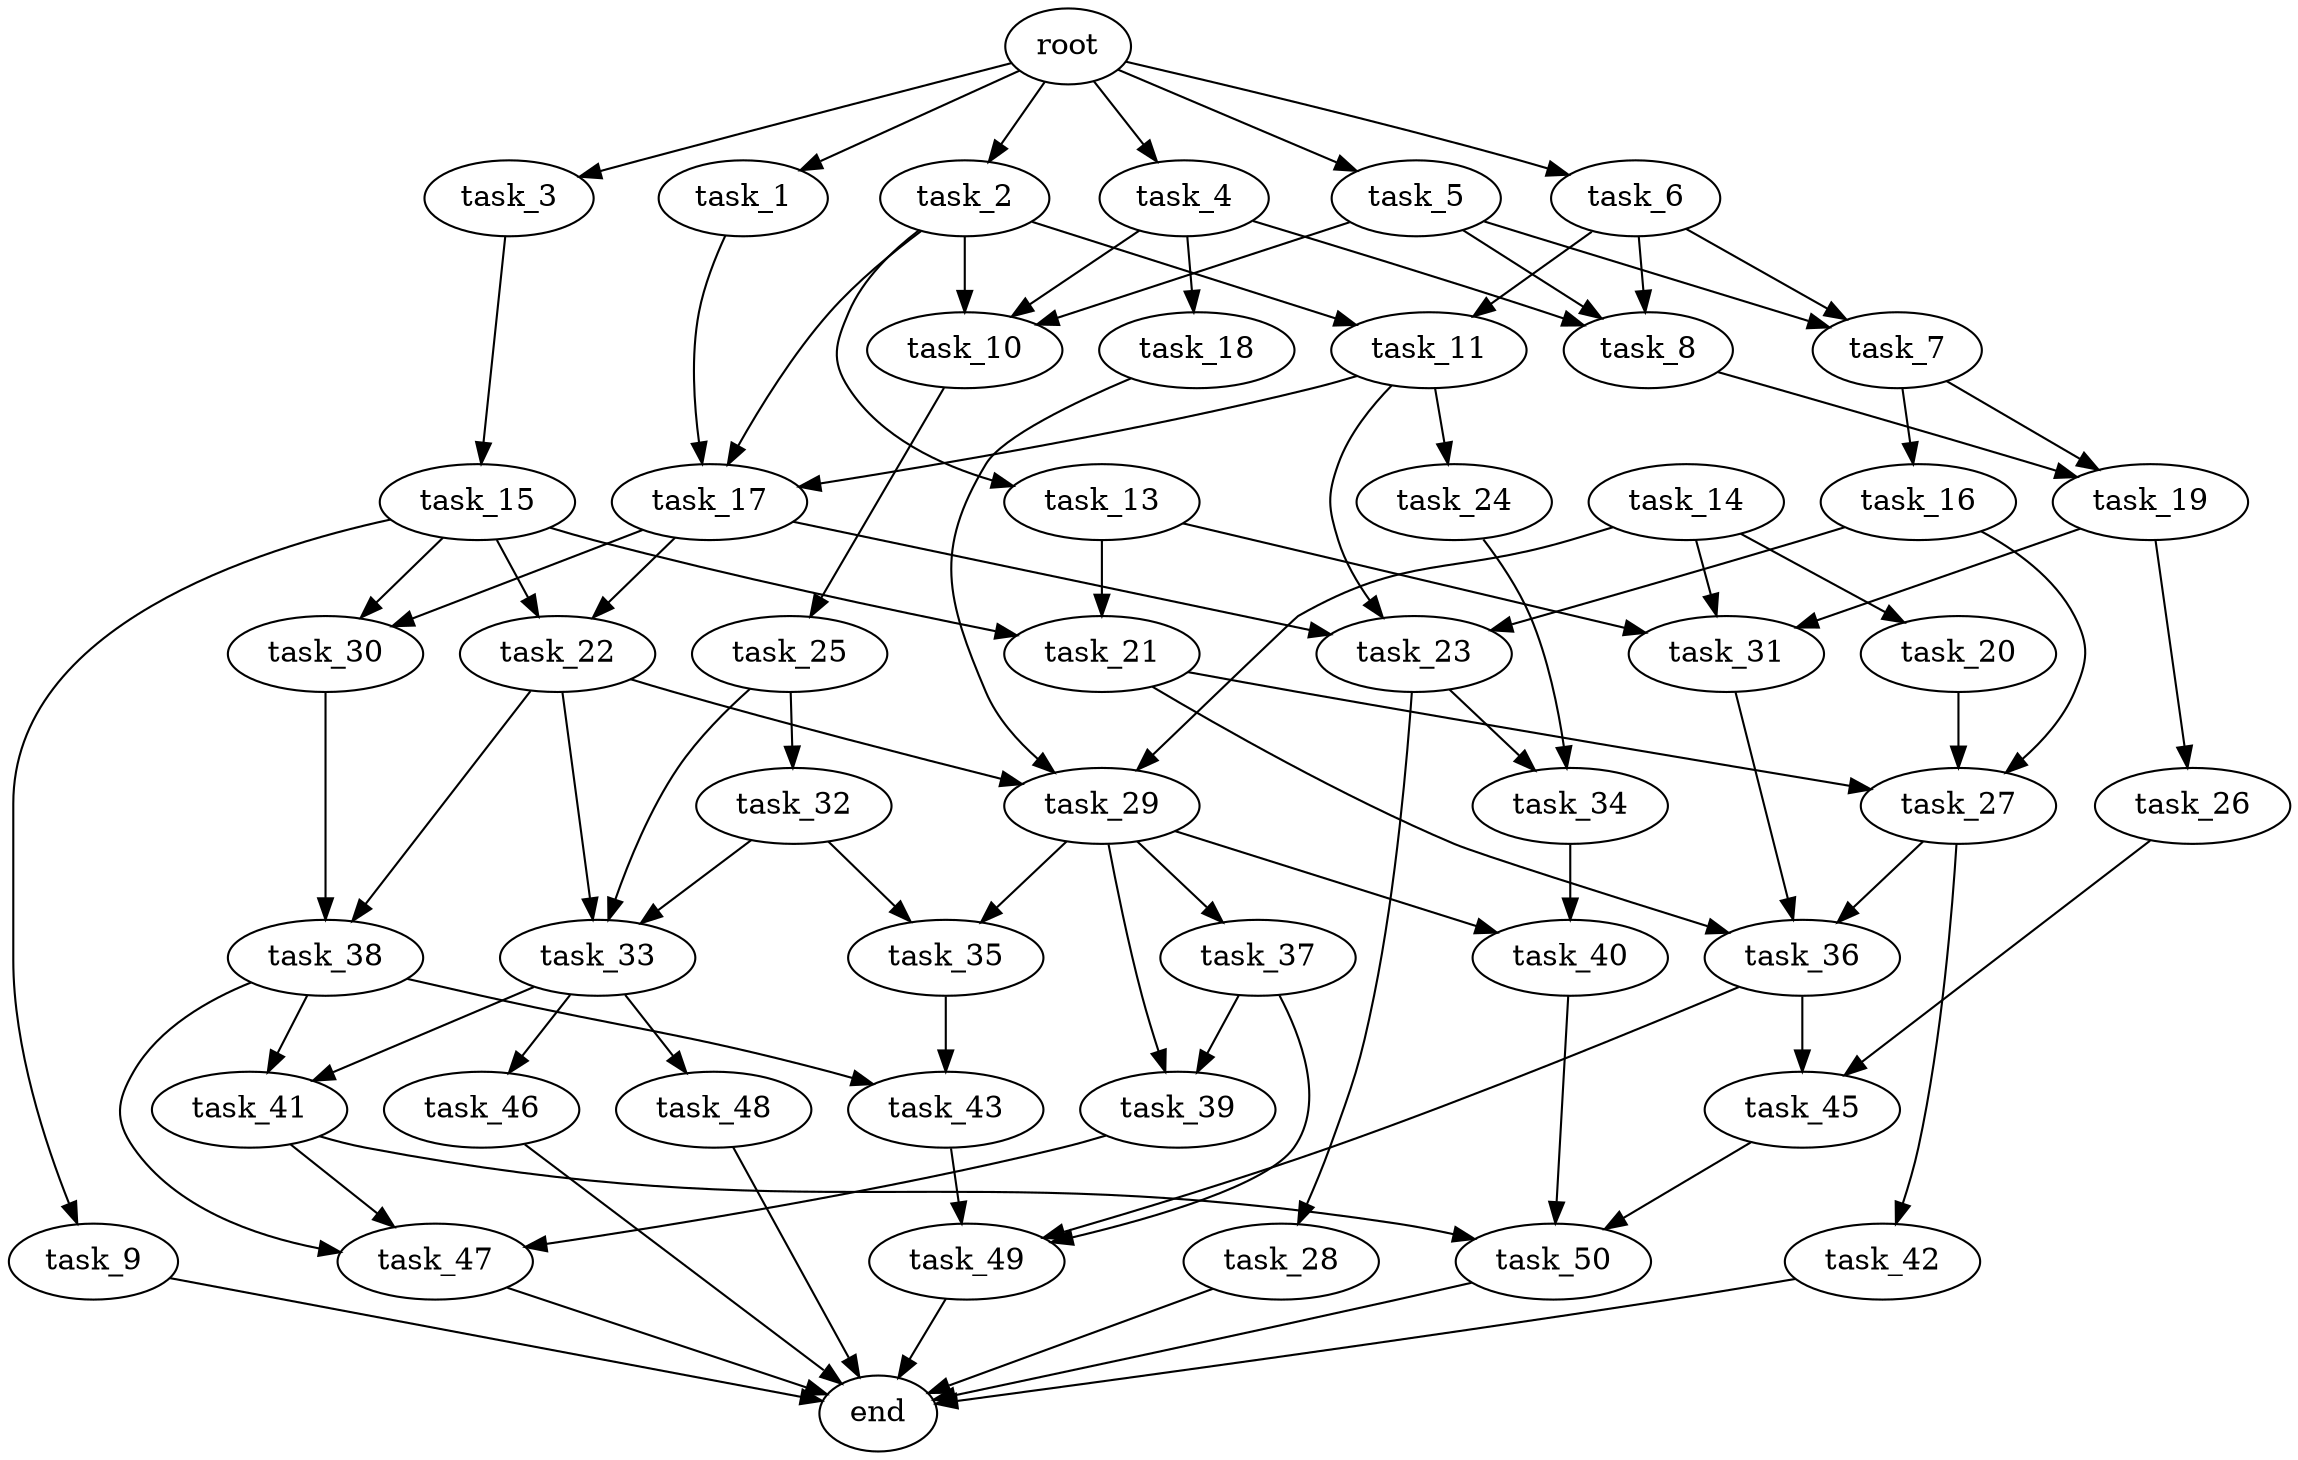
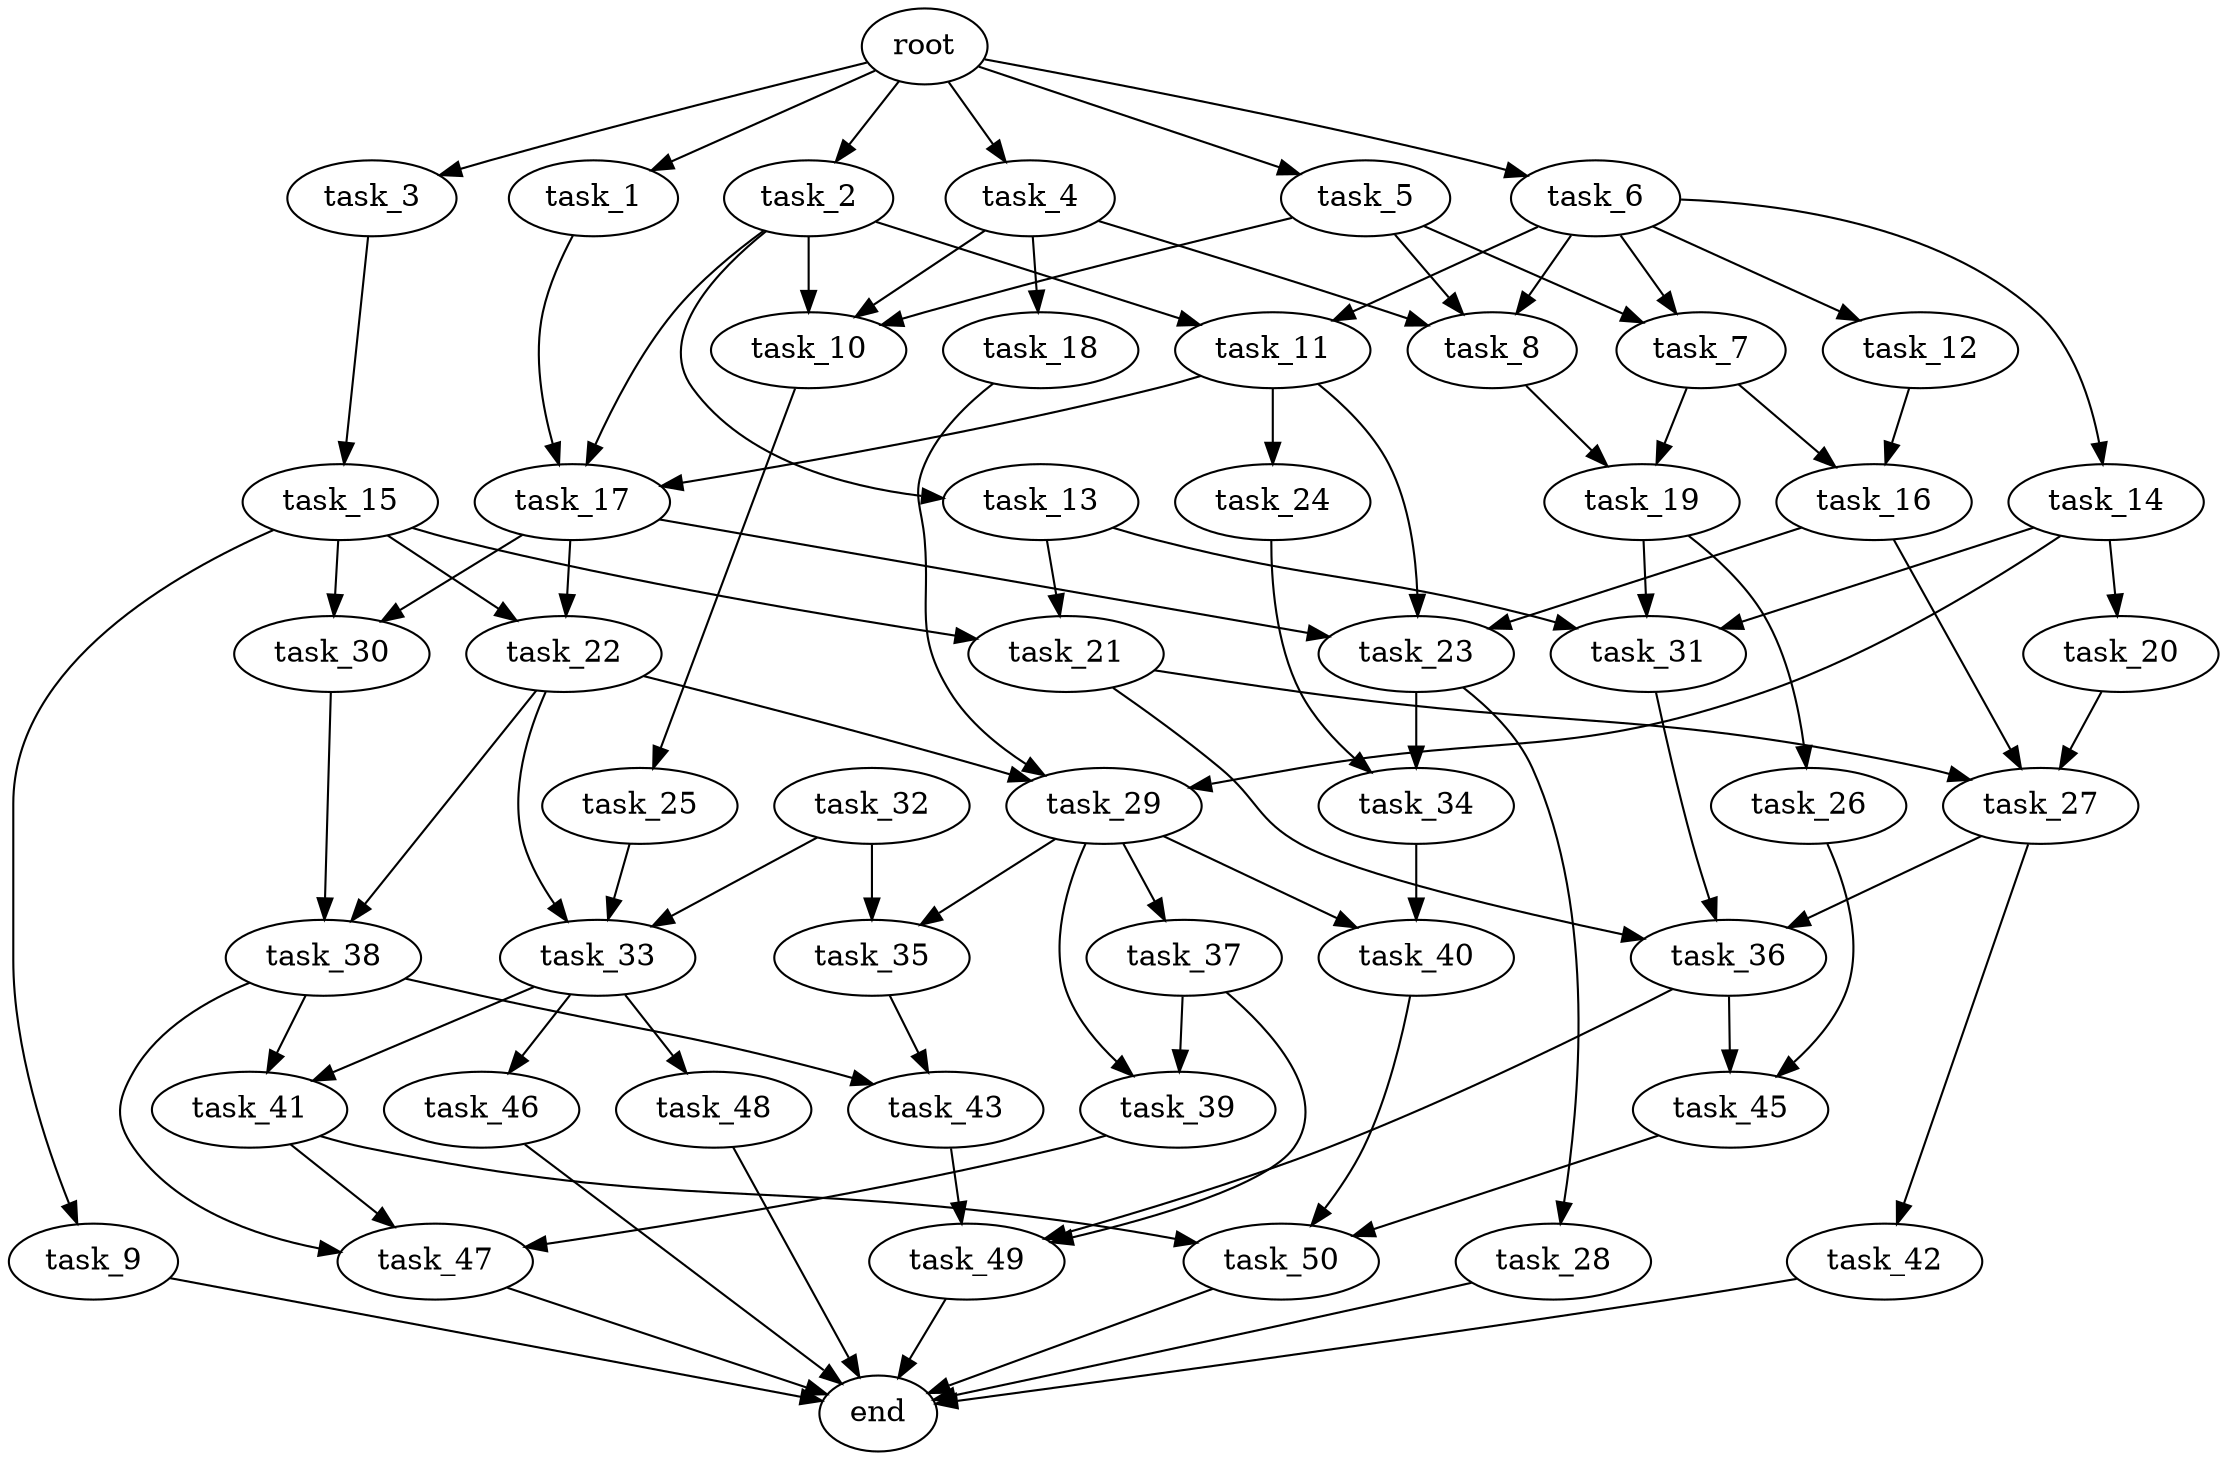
  digraph {
    root
    task_1
    task_2
    task_3
    task_4
    task_5
    task_6
    task_17
    task_10
    task_11
    task_13
    task_15
    task_8
    task_18
    task_7
+   task_12
    task_14
    task_9
    end
    task_23
    task_22
    task_30
    task_25
    task_24
    task_21
    task_31
    task_19
    task_26
    task_29
    task_16
    task_20
    task_27
    task_33
    task_32
    task_28
    task_34
    task_38
    task_36
    task_35
    task_37
    task_39
    task_40
    task_42
    task_45
    task_49
    task_41
    task_46
    task_48
    task_43
    task_47
    task_50
    root -> task_1
    root -> task_2
    root -> task_3
    root -> task_4
    root -> task_5
    root -> task_6
    task_1 -> task_17
    task_2 -> task_17
    task_2 -> task_10
    task_2 -> task_11
    task_2 -> task_13
    task_3 -> task_15
    task_4 -> task_10
    task_4 -> task_8
    task_4 -> task_18
    task_5 -> task_10
    task_5 -> task_8
    task_5 -> task_7
    task_6 -> task_11
    task_6 -> task_8
    task_6 -> task_7
+   task_6 -> task_12
+   task_6 -> task_14
    task_17 -> task_23
    task_17 -> task_22
    task_17 -> task_30
    task_10 -> task_25
    task_11 -> task_17
    task_11 -> task_23
    task_11 -> task_24
    task_13 -> task_21
    task_13 -> task_31
    task_15 -> task_9
    task_15 -> task_22
    task_15 -> task_30
    task_15 -> task_21
    task_8 -> task_19
    task_18 -> task_29
    task_7 -> task_19
    task_7 -> task_16
+   task_12 -> task_16
    task_14 -> task_31
    task_14 -> task_29
    task_14 -> task_20
    task_9 -> end
    task_23 -> task_28
    task_23 -> task_34
    task_22 -> task_29
    task_22 -> task_33
    task_22 -> task_38
    task_30 -> task_38
    task_25 -> task_33
-   task_25 -> task_32
    task_24 -> task_34
    task_21 -> task_27
    task_21 -> task_36
    task_31 -> task_36
    task_19 -> task_31
    task_19 -> task_26
    task_26 -> task_45
    task_29 -> task_35
    task_29 -> task_37
    task_29 -> task_39
    task_29 -> task_40
    task_16 -> task_23
    task_16 -> task_27
    task_20 -> task_27
    task_27 -> task_36
    task_27 -> task_42
    task_33 -> task_41
    task_33 -> task_46
    task_33 -> task_48
    task_32 -> task_33
    task_32 -> task_35
    task_28 -> end
    task_34 -> task_40
    task_38 -> task_41
    task_38 -> task_43
    task_38 -> task_47
    task_36 -> task_45
    task_36 -> task_49
    task_35 -> task_43
    task_37 -> task_39
    task_37 -> task_49
    task_39 -> task_47
    task_40 -> task_50
    task_42 -> end
    task_45 -> task_50
    task_49 -> end
    task_41 -> task_47
    task_41 -> task_50
    task_46 -> end
    task_48 -> end
    task_43 -> task_49
    task_47 -> end
    task_50 -> end
  }
